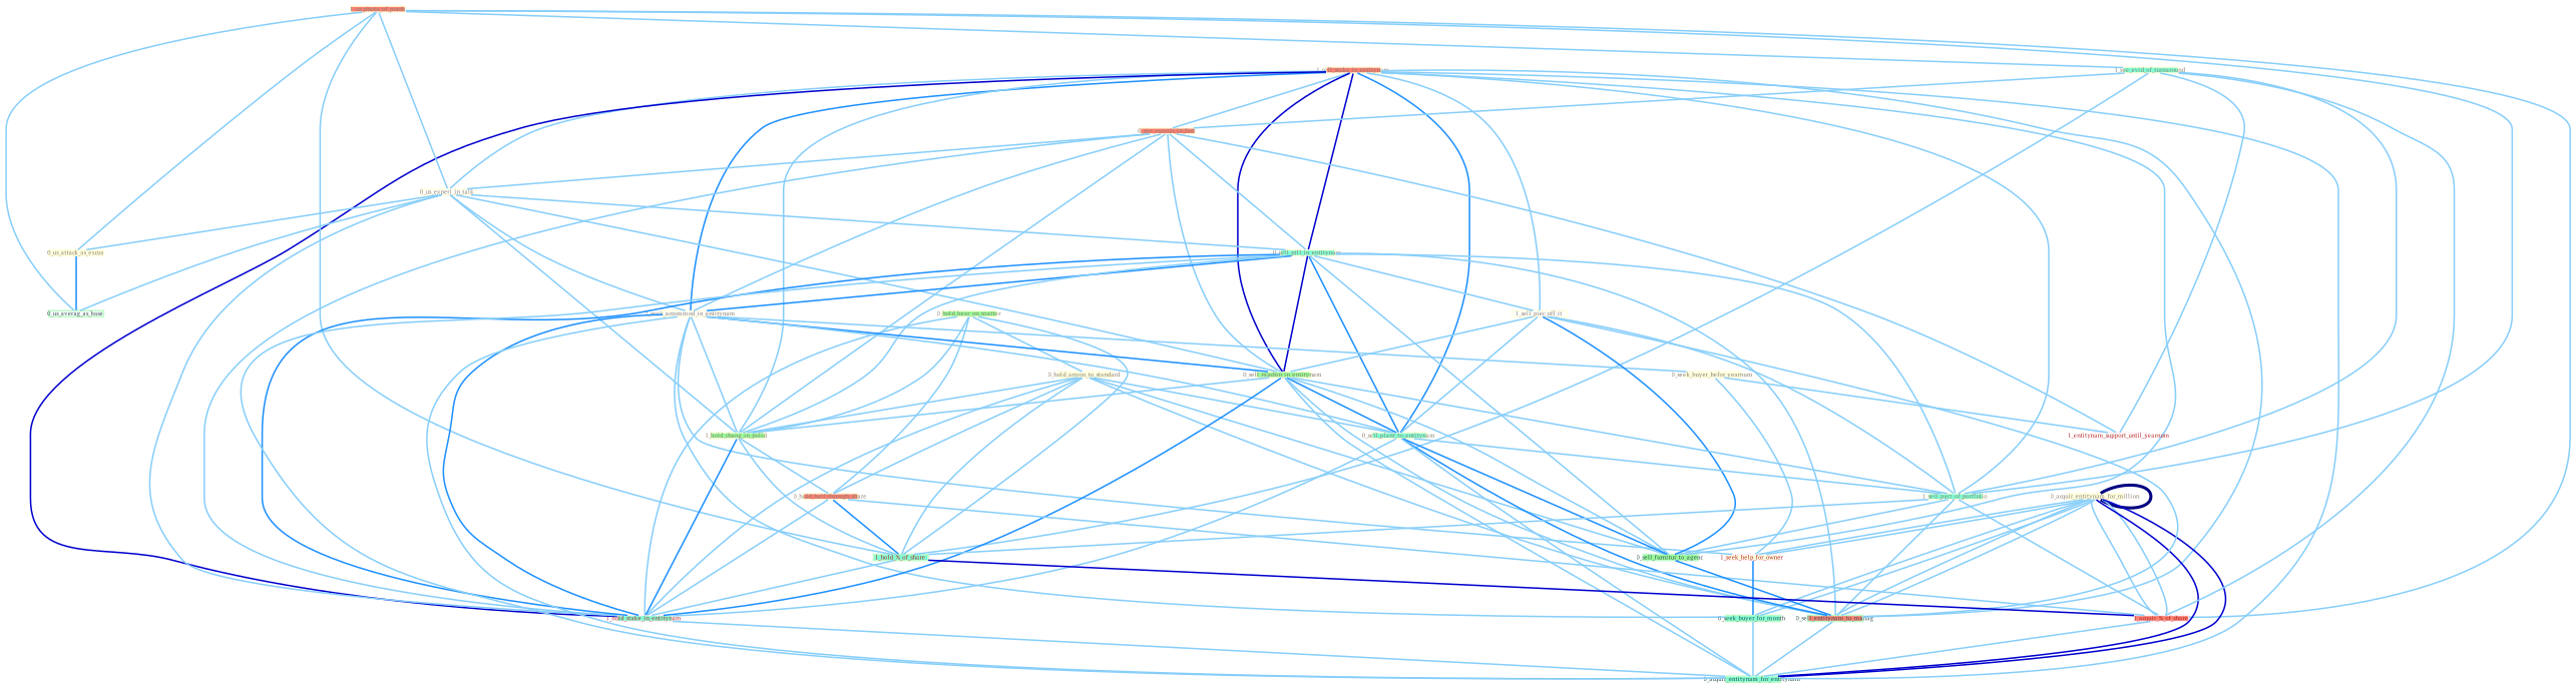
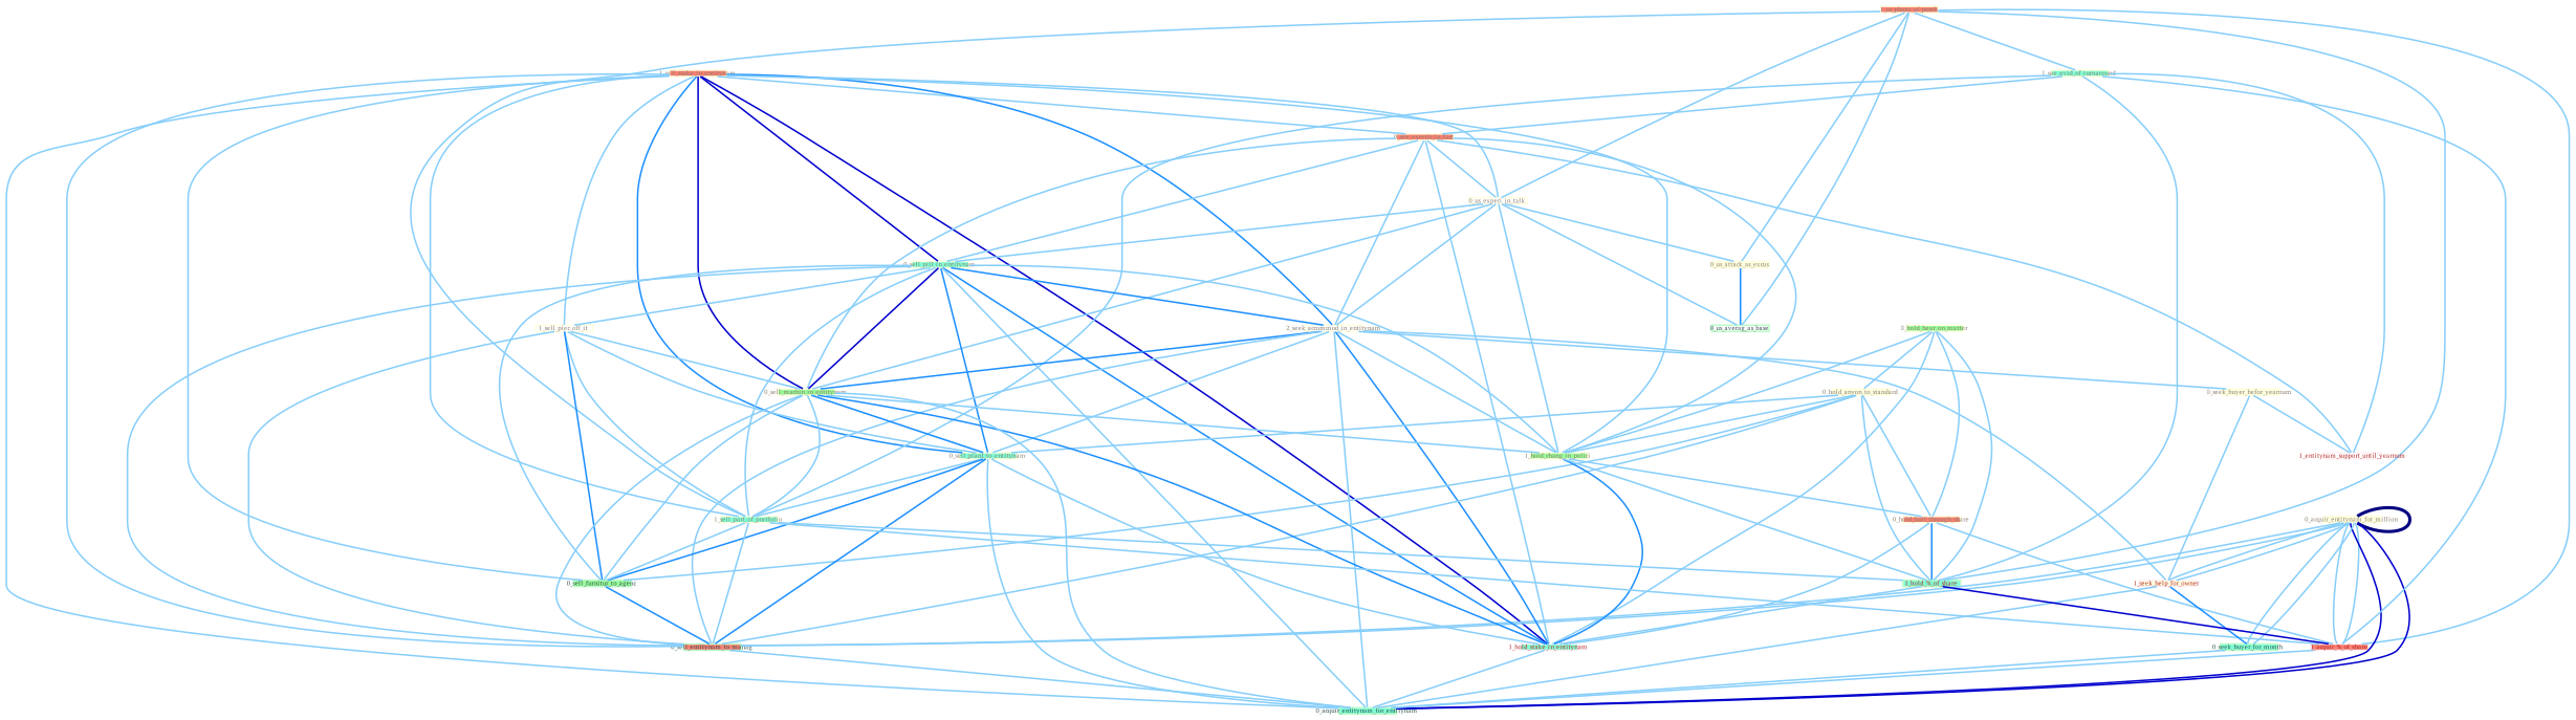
  graph {
    fontname="PT Serif"
    node [color="#ffffe0" fillcolor=aquamarine fixedsize=true fontcolor="#8b7d6b" fontname="PT Serif" fontsize=4 shape=polygon style=filled]
    edge [color="#87cefa" fontname="PT Serif" w=1]
    "1_sell_stake_in_entitynam " [fillcolor=salmon height=.06 width=.5]
    "1_us_photo_of_porch " [fillcolor=salmon height=.06 width=.5]
    "0_acquir_entitynam_for_million " [fillcolor=lightyellow height=.06 width=.5]
    "1_see_evid_of_turnaround " [height=.06 width=.5]
    "0_see_exercis_in_fact " [fillcolor=salmon height=.06 width=.5]
    "0_hold_hear_on_matter " [fillcolor=palegreen height=.06 width=.5]
    "0_us_experi_in_talk " [fillcolor=white height=.06 width=.5]
    "0_us_attack_as_excus " [fillcolor=lightyellow height=.06 width=.5]
    "0_sell_pill_in_entitynam " [height=.06 width=.5]
    n10 [fillcolor=white height=.06 label="2_seek_accommod_in_entitynam" width=.5]
    "1_sell_piec_off_it " [fillcolor=white height=.06 width=.5]
    "0_seek_buyer_befor_yearnum " [fillcolor=lightyellow height=.06 width=.5]
    "0_hold_anyon_to_standard " [fillcolor=lightyellow height=.06 width=.5]
    "0_sell_machin_in_entitynam " [fillcolor=palegreen height=.06 width=.5]
    "0_sell_plant_to_entitynam " [height=.06 width=.5]
    "1_hold_chang_in_polici " [fillcolor=palegreen height=.06 width=.5]
    "0_hold_half_through_share " [fillcolor=salmon height=.06 width=.5]
    "1_sell_part_of_portfolio " [height=.06 width=.5]
    "1_hold_stake_in_entitynam " [color="#fff0f5" fontcolor="#b22222" height=.06 width=.5]
    "1_seek_help_for_owner " [color="#fff0f5" fillcolor=lightyellow fontcolor="#b22222" height=.06 width=.5]
    "1_acquir_%_of_share " [color="#fff0f5" fillcolor=salmon fontcolor="#b22222" height=.06 width=.5]
    n22 [color="#fff0f5" fillcolor=white fontcolor="#b22222" height=.06 label="1_entitynam_support_until_yearnum" width=.5]
    "0_sell_furnitur_to_agenc " [color="#BDFCC9" fillcolor=palegreen fontcolor="#2f4f4f" height=.06 width=.5]
    "0_sell_entitynam_to_manag " [color="#BDFCC9" fillcolor=salmon fontcolor="#2f4f4f" height=.06 width=.5]
    "0_acquir_entitynam_for_entitynam " [color="#BDFCC9" fontcolor="#2f4f4f" height=.06 width=.5]
    "1_hold_%_of_share " [color="#BDFCC9" fontcolor="#b22222" height=.06 width=.5]
    "0_us_averag_as_base " [color="#BDFCC9" fillcolor=white fontcolor="#2f4f4f" height=.06 width=.5]
    "0_seek_buyer_for_month " [color="#BDFCC9" fontcolor="#2f4f4f" height=.06 width=.5]
    subgraph sub_1 {
      "1_sell_stake_in_entitynam "
      "1_us_photo_of_porch "
      "0_acquir_entitynam_for_million "
      "1_see_evid_of_turnaround "
      "0_see_exercis_in_fact "
      "0_hold_hear_on_matter "
      "0_us_experi_in_talk "
      "0_us_attack_as_excus "
      "0_sell_pill_in_entitynam "
      n10
      "1_sell_piec_off_it "
      "0_seek_buyer_befor_yearnum "
      "0_hold_anyon_to_standard "
      "0_sell_machin_in_entitynam "
      "0_sell_plant_to_entitynam "
      "1_hold_chang_in_polici "
      "0_hold_half_through_share "
      "1_sell_part_of_portfolio "
    }
    subgraph sub_2 {
      "1_hold_stake_in_entitynam "
      "1_seek_help_for_owner "
      "1_acquir_%_of_share "
      n22
    }
    "1_sell_stake_in_entitynam " -- "0_see_exercis_in_fact "
    "1_sell_stake_in_entitynam " -- "0_us_experi_in_talk "
    "1_sell_stake_in_entitynam " -- "0_sell_pill_in_entitynam " [color="#0000cd" w=3]
    "1_sell_stake_in_entitynam " -- n10 [color="#1e90ff" w=2]
    "1_sell_stake_in_entitynam " -- "1_sell_piec_off_it "
    "1_sell_stake_in_entitynam " -- "0_sell_machin_in_entitynam " [color="#0000cd" w=3]
    "1_sell_stake_in_entitynam " -- "0_sell_plant_to_entitynam " [color="#1e90ff" w=2]
    "1_sell_stake_in_entitynam " -- "1_hold_chang_in_polici "
    "1_sell_stake_in_entitynam " -- "1_sell_part_of_portfolio "
    "1_sell_stake_in_entitynam " -- "1_hold_stake_in_entitynam " [color="#0000cd" w=3]
    "1_sell_stake_in_entitynam " -- "0_sell_furnitur_to_agenc "
    "1_sell_stake_in_entitynam " -- "0_sell_entitynam_to_manag "
    "1_sell_stake_in_entitynam " -- "0_acquir_entitynam_for_entitynam "
    "1_us_photo_of_porch " -- "1_see_evid_of_turnaround "
    "1_us_photo_of_porch " -- "0_us_experi_in_talk "
    "1_us_photo_of_porch " -- "0_us_attack_as_excus "
    "1_us_photo_of_porch " -- "1_sell_part_of_portfolio "
    "1_us_photo_of_porch " -- "1_acquir_%_of_share "
    "1_us_photo_of_porch " -- "1_hold_%_of_share "
    "1_us_photo_of_porch " -- "0_us_averag_as_base "
    "0_acquir_entitynam_for_million " -- "0_acquir_entitynam_for_million " [color="#000080" style=bold w=4]
    "0_acquir_entitynam_for_million " -- "1_seek_help_for_owner "
    "0_acquir_entitynam_for_million " -- "1_seek_help_for_owner "
    "0_acquir_entitynam_for_million " -- "1_acquir_%_of_share "
    "0_acquir_entitynam_for_million " -- "1_acquir_%_of_share "
    "0_acquir_entitynam_for_million " -- "0_sell_entitynam_to_manag "
    "0_acquir_entitynam_for_million " -- "0_sell_entitynam_to_manag "
    "0_acquir_entitynam_for_million " -- "0_acquir_entitynam_for_entitynam " [color="#0000cd" w=3]
    "0_acquir_entitynam_for_million " -- "0_acquir_entitynam_for_entitynam " [color="#0000cd" w=3]
    "0_acquir_entitynam_for_million " -- "0_seek_buyer_for_month "
    "0_acquir_entitynam_for_million " -- "0_seek_buyer_for_month "
    "1_see_evid_of_turnaround " -- "0_see_exercis_in_fact "
    "1_see_evid_of_turnaround " -- "1_sell_part_of_portfolio "
    "1_see_evid_of_turnaround " -- "1_acquir_%_of_share "
    "1_see_evid_of_turnaround " -- n22
    "1_see_evid_of_turnaround " -- "1_hold_%_of_share "
    "0_see_exercis_in_fact " -- "0_us_experi_in_talk "
    "0_see_exercis_in_fact " -- "0_sell_pill_in_entitynam "
    "0_see_exercis_in_fact " -- n10
    "0_see_exercis_in_fact " -- "0_sell_machin_in_entitynam "
    "0_see_exercis_in_fact " -- "1_hold_chang_in_polici "
    "0_see_exercis_in_fact " -- "1_hold_stake_in_entitynam "
    "0_see_exercis_in_fact " -- n22
    "0_hold_hear_on_matter " -- "0_hold_anyon_to_standard "
    "0_hold_hear_on_matter " -- "1_hold_chang_in_polici "
    "0_hold_hear_on_matter " -- "0_hold_half_through_share "
    "0_hold_hear_on_matter " -- "1_hold_stake_in_entitynam "
    "0_hold_hear_on_matter " -- "1_hold_%_of_share "
    "0_us_experi_in_talk " -- "0_us_attack_as_excus "
    "0_us_experi_in_talk " -- "0_sell_pill_in_entitynam "
    "0_us_experi_in_talk " -- n10
    "0_us_experi_in_talk " -- "0_sell_machin_in_entitynam "
    "0_us_experi_in_talk " -- "1_hold_chang_in_polici "
-   "0_us_experi_in_talk " -- "1_hold_stake_in_entitynam "
    "0_us_experi_in_talk " -- "0_us_averag_as_base "
    "0_us_attack_as_excus " -- "0_us_averag_as_base " [color="#1e90ff" w=2]
    "0_sell_pill_in_entitynam " -- n10 [color="#1e90ff" w=2]
    "0_sell_pill_in_entitynam " -- "1_sell_piec_off_it "
    "0_sell_pill_in_entitynam " -- "0_sell_machin_in_entitynam " [color="#0000cd" w=3]
    "0_sell_pill_in_entitynam " -- "0_sell_plant_to_entitynam " [color="#1e90ff" w=2]
    "0_sell_pill_in_entitynam " -- "1_hold_chang_in_polici "
    "0_sell_pill_in_entitynam " -- "1_sell_part_of_portfolio "
    "0_sell_pill_in_entitynam " -- "1_hold_stake_in_entitynam " [color="#1e90ff" w=2]
    "0_sell_pill_in_entitynam " -- "0_sell_furnitur_to_agenc "
    "0_sell_pill_in_entitynam " -- "0_sell_entitynam_to_manag "
    "0_sell_pill_in_entitynam " -- "0_acquir_entitynam_for_entitynam "
    n10 -- "0_seek_buyer_befor_yearnum "
    n10 -- "0_sell_machin_in_entitynam " [color="#1e90ff" w=2]
    n10 -- "0_sell_plant_to_entitynam "
    n10 -- "1_hold_chang_in_polici "
    n10 -- "1_hold_stake_in_entitynam " [color="#1e90ff" w=2]
    n10 -- "1_seek_help_for_owner "
    n10 -- "0_acquir_entitynam_for_entitynam "
-   n10 -- "0_seek_buyer_for_month "
+   n10 -- "0_sell_entitynam_to_manag "
    "1_sell_piec_off_it " -- "0_sell_machin_in_entitynam "
    "1_sell_piec_off_it " -- "0_sell_plant_to_entitynam "
    "1_sell_piec_off_it " -- "1_sell_part_of_portfolio "
    "1_sell_piec_off_it " -- "0_sell_furnitur_to_agenc " [color="#1e90ff"]
    "1_sell_piec_off_it " -- "0_sell_entitynam_to_manag "
    "0_seek_buyer_befor_yearnum " -- "1_seek_help_for_owner "
    "0_seek_buyer_befor_yearnum " -- n22
    "0_hold_anyon_to_standard " -- "0_sell_plant_to_entitynam "
    "0_hold_anyon_to_standard " -- "1_hold_chang_in_polici "
    "0_hold_anyon_to_standard " -- "0_hold_half_through_share "
-   "0_hold_anyon_to_standard " -- "1_hold_stake_in_entitynam "
    "0_hold_anyon_to_standard " -- "0_sell_furnitur_to_agenc "
    "0_hold_anyon_to_standard " -- "0_sell_entitynam_to_manag "
    "0_hold_anyon_to_standard " -- "1_hold_%_of_share "
    "0_sell_machin_in_entitynam " -- "0_sell_plant_to_entitynam " [color="#1e90ff" w=2]
    "0_sell_machin_in_entitynam " -- "1_hold_chang_in_polici "
    "0_sell_machin_in_entitynam " -- "1_sell_part_of_portfolio "
    "0_sell_machin_in_entitynam " -- "1_hold_stake_in_entitynam " [color="#1e90ff" w=2]
    "0_sell_machin_in_entitynam " -- "0_sell_furnitur_to_agenc "
    "0_sell_machin_in_entitynam " -- "0_sell_entitynam_to_manag "
    "0_sell_machin_in_entitynam " -- "0_acquir_entitynam_for_entitynam "
    "0_sell_plant_to_entitynam " -- "1_sell_part_of_portfolio "
    "0_sell_plant_to_entitynam " -- "1_hold_stake_in_entitynam "
    "0_sell_plant_to_entitynam " -- "0_sell_furnitur_to_agenc " [color="#1e90ff" w=2]
    "0_sell_plant_to_entitynam " -- "0_sell_entitynam_to_manag " [color="#1e90ff" w=2]
    "0_sell_plant_to_entitynam " -- "0_acquir_entitynam_for_entitynam "
    "1_hold_chang_in_polici " -- "0_hold_half_through_share "
    "1_hold_chang_in_polici " -- "1_hold_stake_in_entitynam " [color="#1e90ff" w=2]
    "1_hold_chang_in_polici " -- "1_hold_%_of_share "
    "0_hold_half_through_share " -- "1_hold_stake_in_entitynam "
    "0_hold_half_through_share " -- "1_acquir_%_of_share "
    "0_hold_half_through_share " -- "1_hold_%_of_share " [color="#1e90ff" w=2]
    "1_sell_part_of_portfolio " -- "1_acquir_%_of_share "
    "1_sell_part_of_portfolio " -- "0_sell_furnitur_to_agenc "
    "1_sell_part_of_portfolio " -- "0_sell_entitynam_to_manag "
    "1_sell_part_of_portfolio " -- "1_hold_%_of_share "
    "1_hold_stake_in_entitynam " -- "0_acquir_entitynam_for_entitynam "
+   "1_seek_help_for_owner " -- "0_acquir_entitynam_for_entitynam "
    "1_seek_help_for_owner " -- "0_seek_buyer_for_month " [color="#1e90ff" w=2]
    "1_acquir_%_of_share " -- "0_acquir_entitynam_for_entitynam "
    "0_sell_furnitur_to_agenc " -- "0_sell_entitynam_to_manag " [color="#1e90ff" w=2]
    "0_sell_entitynam_to_manag " -- "0_acquir_entitynam_for_entitynam "
    "1_hold_%_of_share " -- "1_hold_stake_in_entitynam "
    "1_hold_%_of_share " -- "1_acquir_%_of_share " [color="#0000cd" w=3]
    "0_seek_buyer_for_month " -- "0_acquir_entitynam_for_entitynam "
  }
